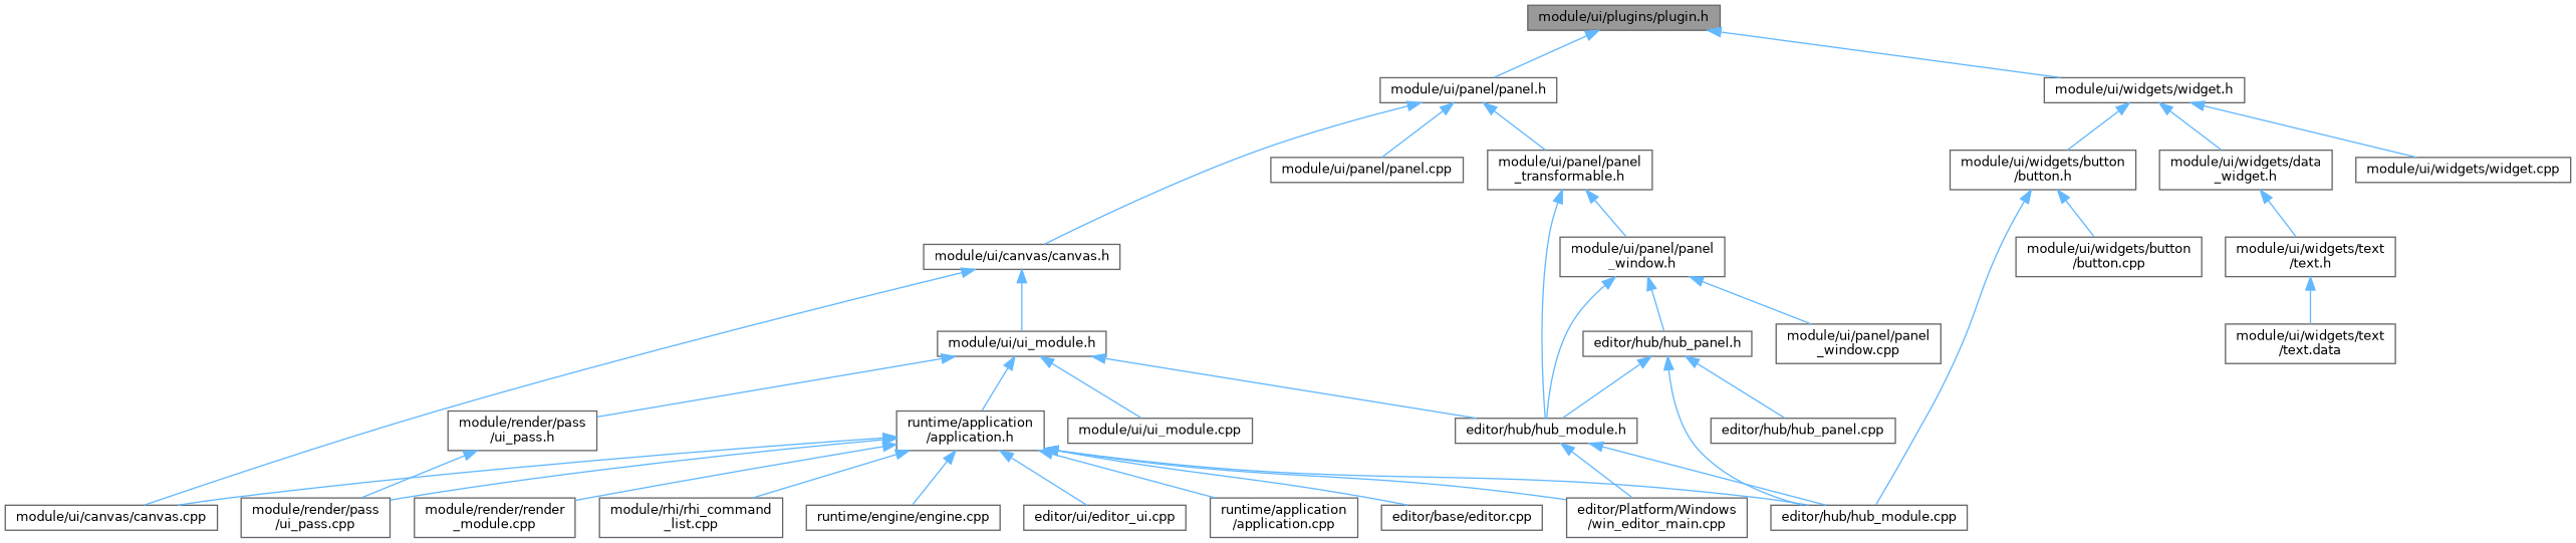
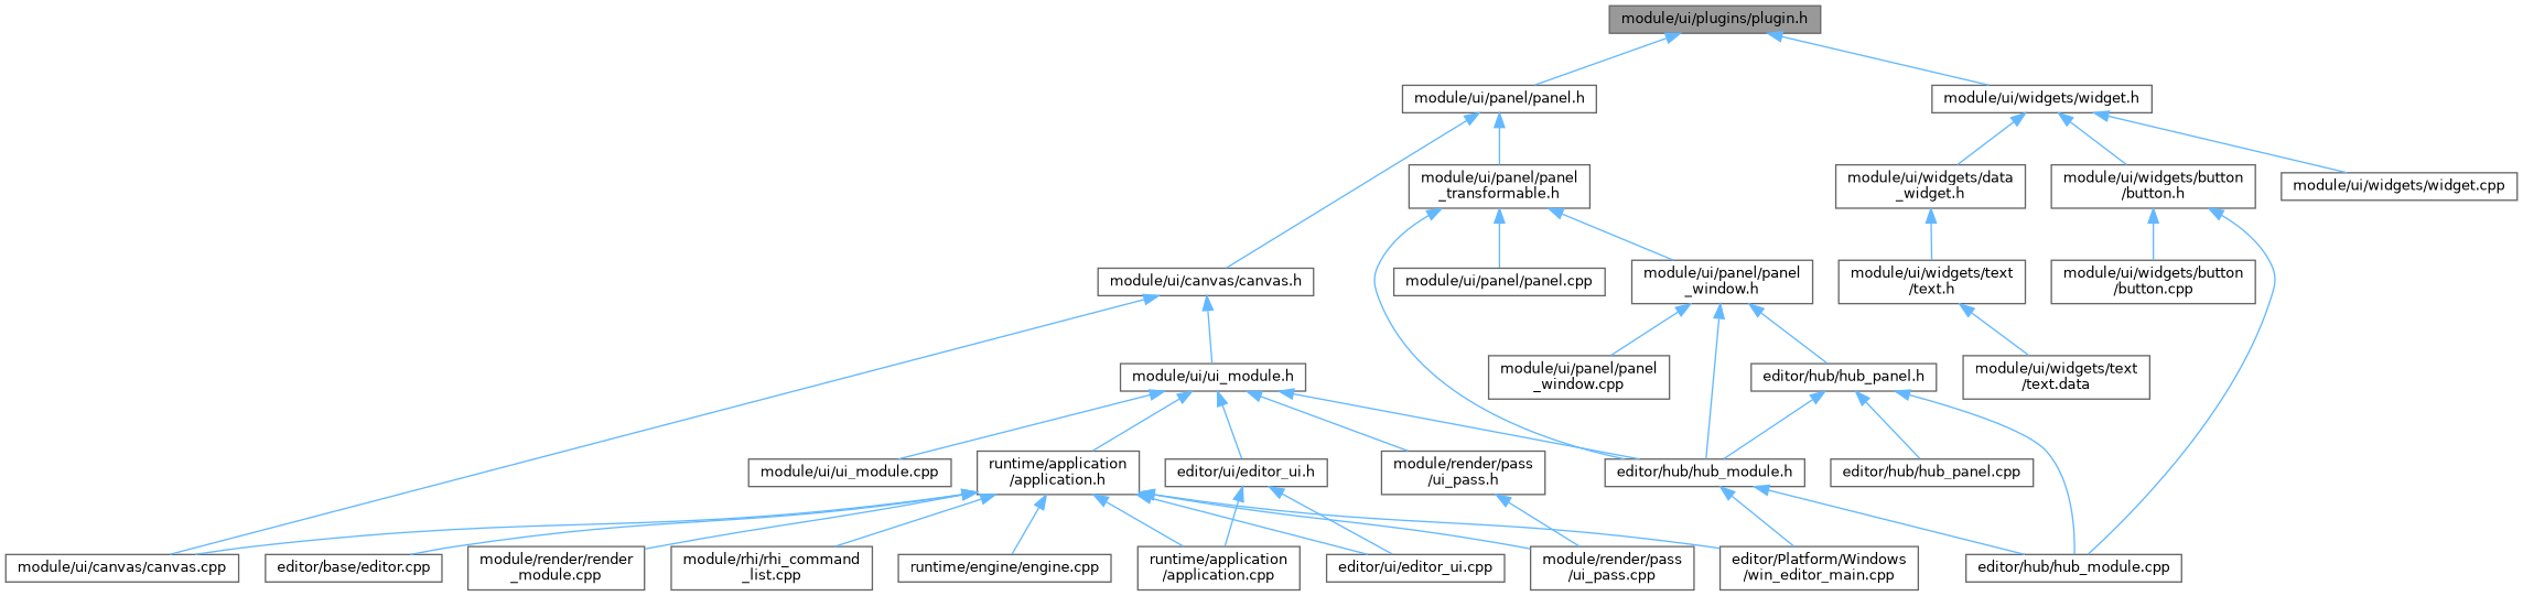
  digraph {
    node [color=grey40 fillcolor=white fontname=Helvetica fontsize=10 shape=box style=filled]
    edge [color=steelblue1 dir=back fontname=Helvetica fontsize=10 labelfontname=Helvetica labelfontsize=10 style=solid]
    n1 [color=gray40 fillcolor=grey60 fontcolor=black height=0.2 label="module/ui/plugins/plugin.h" width=0.4]
    n2 [height=0.2 label="module/ui/panel/panel.h" width=0.4]
    n3 [height=0.2 label="module/ui/widgets/widget.h" width=0.4]
    n4 [height=0.2 label="module/ui/canvas/canvas.h" width=0.4]
    n5 [height=0.2 label="module/ui/panel/panel.cpp" width=0.4]
    n6 [height=0.2 label="module/ui/panel/panel\l_transformable.h" width=0.4]
    n7 [height=0.2 label="module/ui/widgets/button\l/button.h" width=0.4]
    n8 [height=0.2 label="module/ui/widgets/data\l_widget.h" width=0.4]
    n9 [height=0.2 label="module/ui/widgets/widget.cpp" width=0.4]
    n10 [height=0.2 label="module/ui/canvas/canvas.cpp" width=0.4]
    n11 [height=0.2 label="module/ui/ui_module.h" width=0.4]
    n12 [height=0.2 label="editor/hub/hub_module.h" width=0.4]
    n13 [height=0.2 label="module/ui/panel/panel\l_window.h" width=0.4]
    n14 [height=0.2 label="editor/Platform/Windows\l/win_editor_main.cpp" width=0.4]
    n15 [height=0.2 label="editor/hub/hub_module.cpp" width=0.4]
+   n16 [height=0.2 label="editor/ui/editor_ui.h" width=0.4]
    n17 [height=0.2 label="module/render/pass\l/ui_pass.h" width=0.4]
    n18 [height=0.2 label="module/ui/ui_module.cpp" width=0.4]
    n19 [height=0.2 label="runtime/application\l/application.h" width=0.4]
    n20 [height=0.2 label="editor/ui/editor_ui.cpp" width=0.4]
    n21 [height=0.2 label="runtime/application\l/application.cpp" width=0.4]
    n22 [height=0.2 label="module/render/pass\l/ui_pass.cpp" width=0.4]
    n23 [height=0.2 label="editor/base/editor.cpp" width=0.4]
    n24 [height=0.2 label="module/render/render\l_module.cpp" width=0.4]
    n25 [height=0.2 label="module/rhi/rhi_command\l_list.cpp" width=0.4]
    n26 [height=0.2 label="runtime/engine/engine.cpp" width=0.4]
    n27 [height=0.2 label="editor/hub/hub_panel.h" width=0.4]
    n28 [height=0.2 label="module/ui/panel/panel\l_window.cpp" width=0.4]
    n29 [height=0.2 label="editor/hub/hub_panel.cpp" width=0.4]
    n30 [height=0.2 label="module/ui/widgets/button\l/button.cpp" width=0.4]
    n31 [height=0.2 label="module/ui/widgets/text\l/text.h" width=0.4]
    n32 [height=0.2 label="module/ui/widgets/text\l/text.data" width=0.4]
    n1 -> n2
    n1 -> n3
    n2 -> n4
-   n2 -> n5
+   n6 -> n5
    n2 -> n6
    n3 -> n7
    n3 -> n8
    n3 -> n9
    n4 -> n10
    n4 -> n11
    n6 -> n12
    n6 -> n13
    n7 -> n15
    n7 -> n30
    n8 -> n31
    n11 -> n12
+   n11 -> n16
    n11 -> n17
    n11 -> n18
    n11 -> n19
    n12 -> n14
    n12 -> n15
    n13 -> n12
    n13 -> n27
    n13 -> n28
+   n16 -> n20
+   n16 -> n21
    n17 -> n22
    n19 -> n10
    n19 -> n14
-   n19 -> n15
    n19 -> n20
    n19 -> n21
    n19 -> n22
    n19 -> n23
    n19 -> n24
    n19 -> n25
    n19 -> n26
    n27 -> n12
    n27 -> n15
    n27 -> n29
    n31 -> n32
  }
